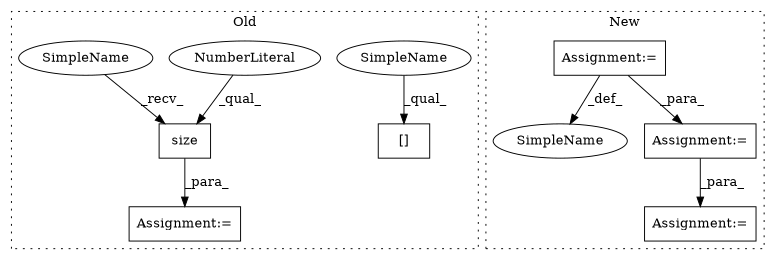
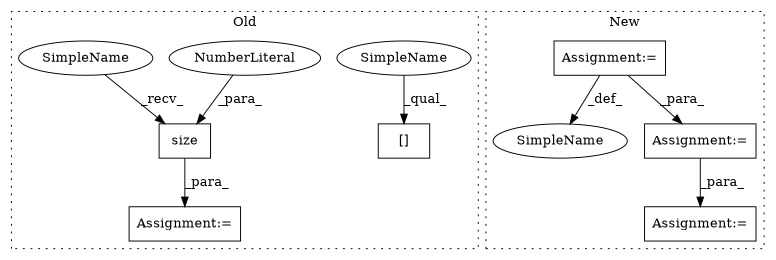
  digraph {
    node [a=7 l=1 shape=box]
    n1 [a=32 l="5,1" label=size s="3752,3758"]
    n2 [a=34 label=NumberLiteral s=3757 shape=ellipse]
    n3 [label="Assignment:=" s=3691]
    n4 [a=2 l="11,2" label="[]" s="3692,3736"]
    n5 [a=42 l=5 label=SimpleName s=3692 shape=ellipse]
    n6 [a=42 l=5 label=SimpleName s=3746 shape=ellipse]
    n7 [l="53,2" label="Assignment:=" s="6398,6481"]
    n8 [label="Assignment:=" s=6725]
    n9 [a=42 label=SimpleName s=6455 shape=ellipse]
    n10 [label="Assignment:=" s=6504]
    subgraph cluster_1 {
      label=Old
      style=dotted
      n1
      n2
      n3
      n4
      n5
      n6
    }
    subgraph cluster_2 {
      label=New
      style=dotted
      n7
      n8
      n9
      n10
    }
    n1 -> n3 [label=_para_]
-   n2 -> n1 [label=_qual_]
+   n2 -> n1 [label=_para_]
    n5 -> n4 [label=_qual_]
    n6 -> n1 [label=_recv_]
    n7 -> n9 [label=_def_]
    n7 -> n10 [label=_para_]
    n10 -> n8 [label=_para_]
  }
